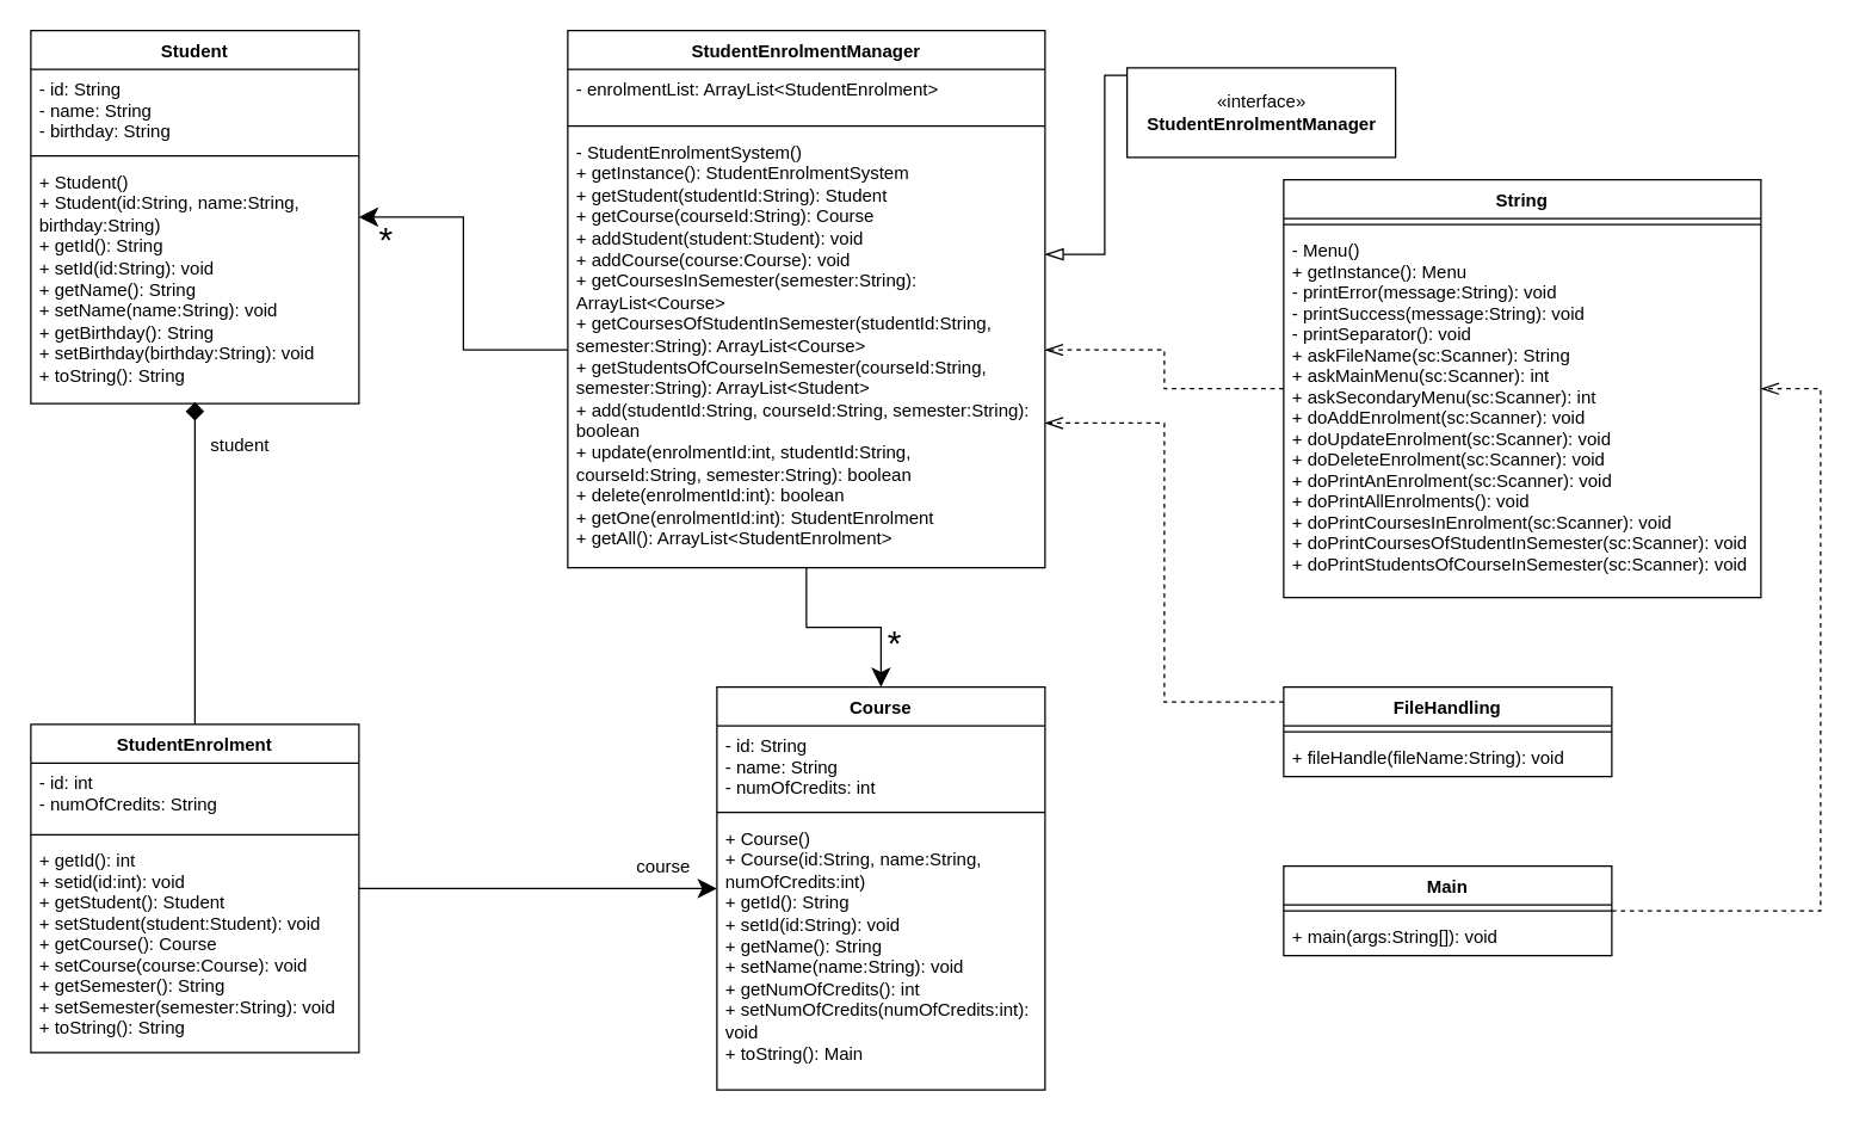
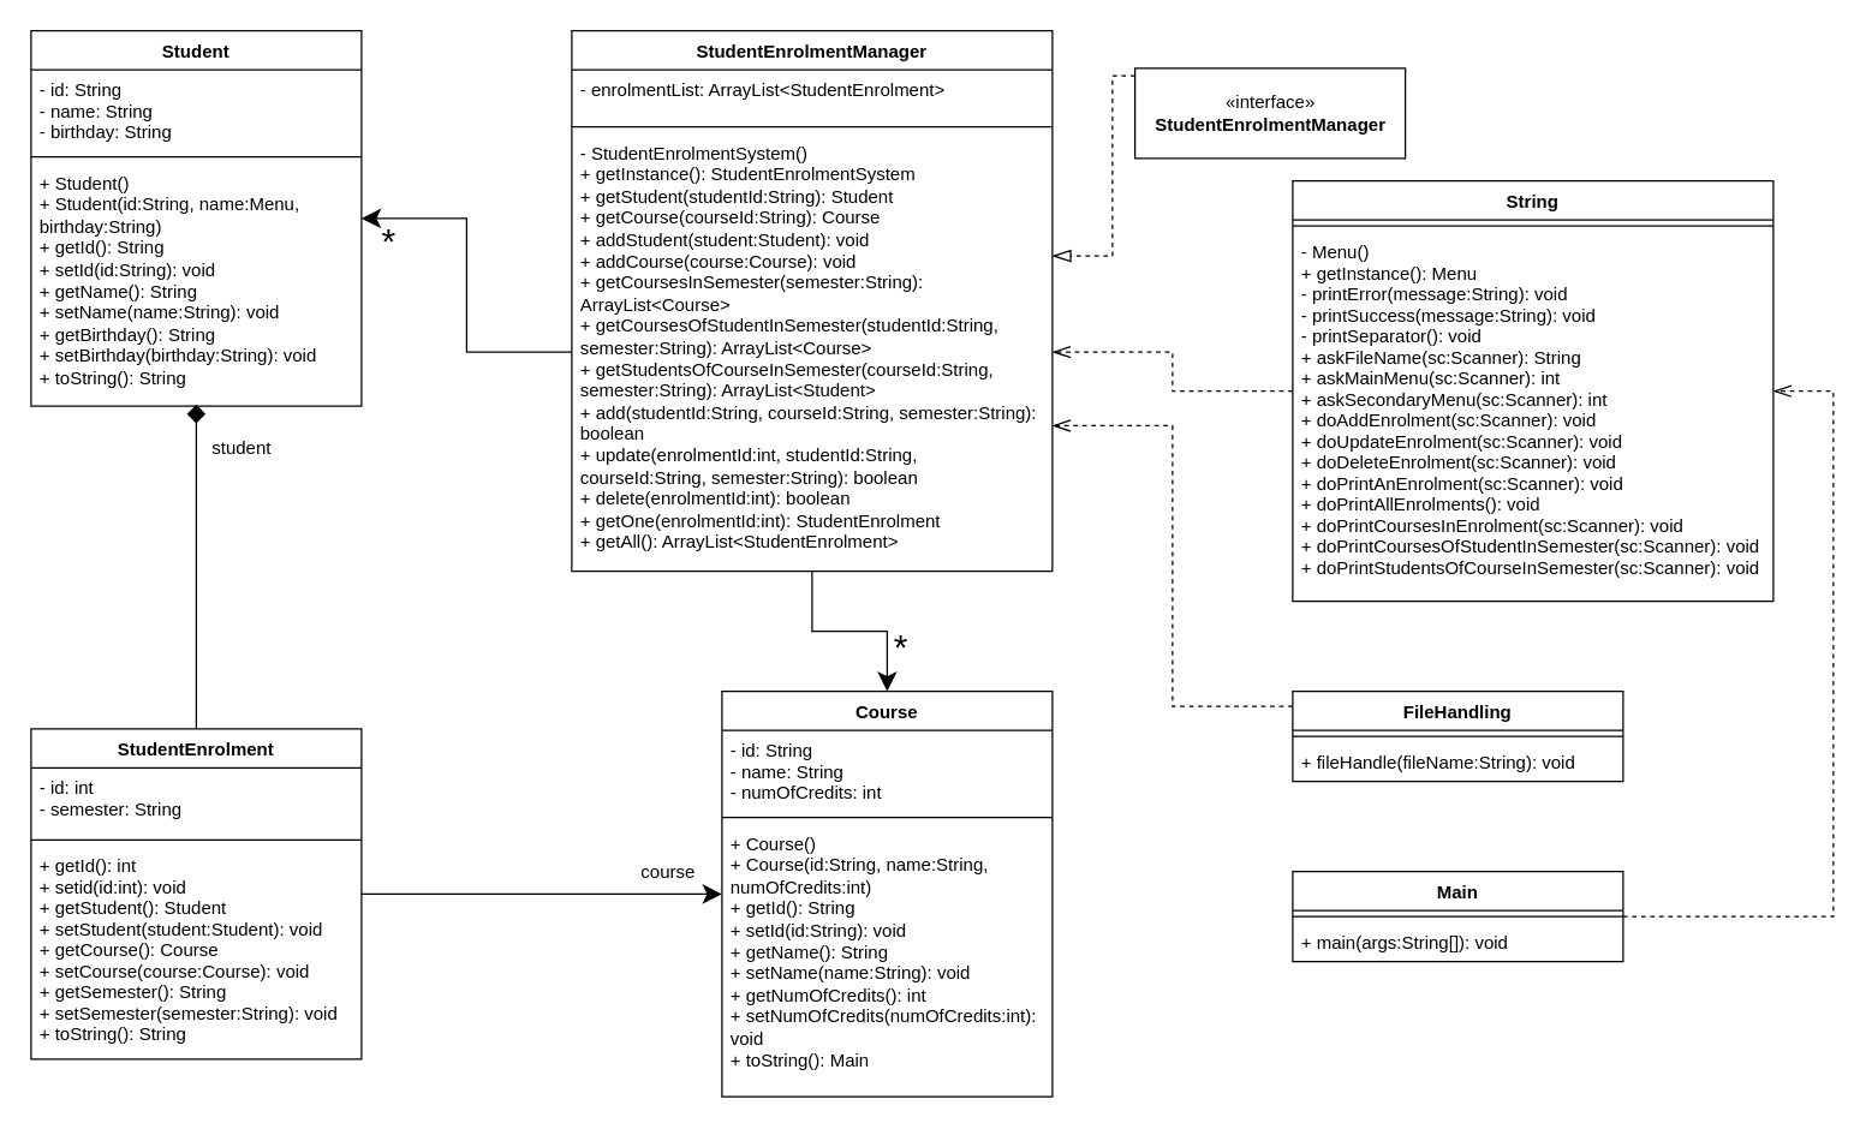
  <mxCell id="0" />
  <mxCell id="1" parent="0" />
- <mxCell id="2" style="edgeStyle=orthogonalEdgeStyle;rounded=0;orthogonalLoop=1;jettySize=auto;html=1;fontSize=12;dashed=0;endArrow=blockThin;endFill=0;endSize=10;" edge="1" parent="1" source="3" target="10"><mxGeometry relative="1" as="geometry"><Array as="points"><mxPoint x="740" y="50" /><mxPoint x="740" y="170" /></Array></mxGeometry></mxCell>
+ <mxCell id="2" style="edgeStyle=orthogonalEdgeStyle;rounded=0;orthogonalLoop=1;jettySize=auto;html=1;fontSize=12;dashed=1;endArrow=blockThin;endFill=0;endSize=10;" edge="1" parent="1" source="3" target="10"><mxGeometry relative="1" as="geometry"><Array as="points"><mxPoint x="740" y="50" /><mxPoint x="740" y="170" /></Array></mxGeometry></mxCell>
  <mxCell id="3" value="«interface»&lt;br&gt;&lt;b&gt;StudentEnrolmentManager&lt;/b&gt;" style="html=1;" parent="1" vertex="1"><mxGeometry x="755" y="45" width="180" height="60" as="geometry" /></mxCell>
  <mxCell id="4" value="Student" style="swimlane;fontStyle=1;align=center;verticalAlign=top;childLayout=stackLayout;horizontal=1;startSize=26;horizontalStack=0;resizeParent=1;resizeParentMax=0;resizeLast=0;collapsible=1;marginBottom=0;" parent="1" vertex="1"><mxGeometry x="20" y="20" width="220" height="250" as="geometry" /></mxCell>
  <mxCell id="5" value="- id: String&#10;- name: String&#10;- birthday: String" style="text;strokeColor=none;fillColor=none;align=left;verticalAlign=top;spacingLeft=4;spacingRight=4;overflow=hidden;rotatable=0;points=[[0,0.5],[1,0.5]];portConstraint=eastwest;" parent="4" vertex="1"><mxGeometry y="26" width="220" height="54" as="geometry" /></mxCell>
  <mxCell id="6" value="" style="line;strokeWidth=1;fillColor=none;align=left;verticalAlign=middle;spacingTop=-1;spacingLeft=3;spacingRight=3;rotatable=0;labelPosition=right;points=[];portConstraint=eastwest;" parent="4" vertex="1"><mxGeometry y="80" width="220" height="8" as="geometry" /></mxCell>
- <mxCell id="7" value="+ Student()&#10;+ Student(id:String, name:String, birthday:String)&#10;+ getId(): String&#10;+ setId(id:String): void&#10;+ getName(): String&#10;+ setName(name:String): void&#10;+ getBirthday(): String&#10;+ setBirthday(birthday:String): void&#10;+ toString(): String" style="text;strokeColor=none;fillColor=none;align=left;verticalAlign=top;spacingLeft=4;spacingRight=4;overflow=hidden;rotatable=0;points=[[0,0.5],[1,0.5]];portConstraint=eastwest;whiteSpace=wrap;" parent="4" vertex="1"><mxGeometry y="88" width="220" height="162" as="geometry" /></mxCell>
+ <mxCell id="7" value="+ Student()&#10;+ Student(id:String, name:Menu, birthday:String)&#10;+ getId(): String&#10;+ setId(id:String): void&#10;+ getName(): String&#10;+ setName(name:String): void&#10;+ getBirthday(): String&#10;+ setBirthday(birthday:String): void&#10;+ toString(): String" style="text;strokeColor=none;fillColor=none;align=left;verticalAlign=top;spacingLeft=4;spacingRight=4;overflow=hidden;rotatable=0;points=[[0,0.5],[1,0.5]];portConstraint=eastwest;whiteSpace=wrap;" parent="4" vertex="1"><mxGeometry y="88" width="220" height="162" as="geometry" /></mxCell>
  <mxCell id="8" style="edgeStyle=orthogonalEdgeStyle;rounded=0;orthogonalLoop=1;jettySize=auto;html=1;fontSize=24;endArrow=classic;endFill=1;strokeWidth=1;endSize=10;" edge="1" parent="1" source="10" target="14"><mxGeometry relative="1" as="geometry" /></mxCell>
  <mxCell id="9" value="*" style="edgeLabel;html=1;align=center;verticalAlign=middle;resizable=0;points=[];fontSize=24;" vertex="1" connectable="0" parent="8"><mxGeometry x="0.498" y="-2" relative="1" as="geometry"><mxPoint x="10" y="3" as="offset" /></mxGeometry></mxCell>
  <mxCell id="10" value="StudentEnrolmentManager" style="swimlane;fontStyle=1;align=center;verticalAlign=top;childLayout=stackLayout;horizontal=1;startSize=26;horizontalStack=0;resizeParent=1;resizeParentMax=0;resizeLast=0;collapsible=1;marginBottom=0;" parent="1" vertex="1"><mxGeometry x="380" y="20" width="320" height="360" as="geometry"><mxRectangle x="500" y="380" width="140" height="26" as="alternateBounds" /></mxGeometry></mxCell>
  <mxCell id="11" value="- enrolmentList: ArrayList&lt;StudentEnrolment&gt;" style="text;strokeColor=none;fillColor=none;align=left;verticalAlign=top;spacingLeft=4;spacingRight=4;overflow=hidden;rotatable=0;points=[[0,0.5],[1,0.5]];portConstraint=eastwest;whiteSpace=wrap;" parent="10" vertex="1"><mxGeometry y="26" width="320" height="34" as="geometry" /></mxCell>
  <mxCell id="12" value="" style="line;strokeWidth=1;fillColor=none;align=left;verticalAlign=middle;spacingTop=-1;spacingLeft=3;spacingRight=3;rotatable=0;labelPosition=right;points=[];portConstraint=eastwest;" parent="10" vertex="1"><mxGeometry y="60" width="320" height="8" as="geometry" /></mxCell>
  <mxCell id="13" value="- StudentEnrolmentSystem()&#10;+ getInstance(): StudentEnrolmentSystem&#10;+ getStudent(studentId:String): Student&#10;+ getCourse(courseId:String): Course&#10;+ addStudent(student:Student): void&#10;+ addCourse(course:Course): void&#10;+ getCoursesInSemester(semester:String): ArrayList&lt;Course&gt;&#10;+ getCoursesOfStudentInSemester(studentId:String, semester:String): ArrayList&lt;Course&gt;&#10;+ getStudentsOfCourseInSemester(courseId:String, semester:String): ArrayList&lt;Student&gt;&#10;+ add(studentId:String, courseId:String, semester:String): boolean&#10;+ update(enrolmentId:int, studentId:String, courseId:String, semester:String): boolean&#10;+ delete(enrolmentId:int): boolean&#10;+ getOne(enrolmentId:int): StudentEnrolment&#10;+ getAll(): ArrayList&lt;StudentEnrolment&gt;" style="text;strokeColor=none;fillColor=none;align=left;verticalAlign=top;spacingLeft=4;spacingRight=4;overflow=hidden;rotatable=0;points=[[0,0.5],[1,0.5]];portConstraint=eastwest;fontSize=12;spacingTop=0;whiteSpace=wrap;" parent="10" vertex="1"><mxGeometry y="68" width="320" height="292" as="geometry" /></mxCell>
  <mxCell id="14" value="Course" style="swimlane;fontStyle=1;align=center;verticalAlign=top;childLayout=stackLayout;horizontal=1;startSize=26;horizontalStack=0;resizeParent=1;resizeParentMax=0;resizeLast=0;collapsible=1;marginBottom=0;" parent="1" vertex="1"><mxGeometry x="480" y="460" width="220" height="270" as="geometry" /></mxCell>
  <mxCell id="15" value="- id: String&#10;- name: String&#10;- numOfCredits: int" style="text;strokeColor=none;fillColor=none;align=left;verticalAlign=top;spacingLeft=4;spacingRight=4;overflow=hidden;rotatable=0;points=[[0,0.5],[1,0.5]];portConstraint=eastwest;" parent="14" vertex="1"><mxGeometry y="26" width="220" height="54" as="geometry" /></mxCell>
  <mxCell id="16" value="" style="line;strokeWidth=1;fillColor=none;align=left;verticalAlign=middle;spacingTop=-1;spacingLeft=3;spacingRight=3;rotatable=0;labelPosition=right;points=[];portConstraint=eastwest;" parent="14" vertex="1"><mxGeometry y="80" width="220" height="8" as="geometry" /></mxCell>
  <mxCell id="17" value="+ Course()&#10;+ Course(id:String, name:String, numOfCredits:int)&#10;+ getId(): String&#10;+ setId(id:String): void&#10;+ getName(): String&#10;+ setName(name:String): void&#10;+ getNumOfCredits(): int&#10;+ setNumOfCredits(numOfCredits:int): void&#10;+ toString(): Main" style="text;strokeColor=none;fillColor=none;align=left;verticalAlign=top;spacingLeft=4;spacingRight=4;overflow=hidden;rotatable=0;points=[[0,0.5],[1,0.5]];portConstraint=eastwest;whiteSpace=wrap;" parent="14" vertex="1"><mxGeometry y="88" width="220" height="182" as="geometry" /></mxCell>
  <mxCell id="18" value="student" style="edgeStyle=orthogonalEdgeStyle;rounded=0;orthogonalLoop=1;jettySize=auto;html=1;entryX=0.5;entryY=0.994;entryDx=0;entryDy=0;entryPerimeter=0;fontSize=12;endArrow=diamond;endFill=1;strokeWidth=1;endSize=10;" edge="1" parent="1" source="21" target="7"><mxGeometry x="0.732" y="-30" relative="1" as="geometry"><mxPoint as="offset" /></mxGeometry></mxCell>
  <mxCell id="19" style="edgeStyle=orthogonalEdgeStyle;rounded=0;orthogonalLoop=1;jettySize=auto;html=1;fontSize=12;endArrow=classic;endFill=1;strokeWidth=1;endSize=10;" edge="1" parent="1" source="21" target="14"><mxGeometry relative="1" as="geometry" /></mxCell>
  <mxCell id="20" value="course" style="edgeLabel;html=1;align=center;verticalAlign=middle;resizable=0;points=[];fontSize=12;" vertex="1" connectable="0" parent="19"><mxGeometry x="0.743" y="1" relative="1" as="geometry"><mxPoint x="-6" y="-14" as="offset" /></mxGeometry></mxCell>
  <mxCell id="21" value="StudentEnrolment" style="swimlane;fontStyle=1;align=center;verticalAlign=top;childLayout=stackLayout;horizontal=1;startSize=26;horizontalStack=0;resizeParent=1;resizeParentMax=0;resizeLast=0;collapsible=1;marginBottom=0;" parent="1" vertex="1"><mxGeometry x="20" y="485" width="220" height="220" as="geometry"><mxRectangle x="500" y="380" width="140" height="26" as="alternateBounds" /></mxGeometry></mxCell>
- <mxCell id="22" value="- id: int&#10;- numOfCredits: String" style="text;strokeColor=none;fillColor=none;align=left;verticalAlign=top;spacingLeft=4;spacingRight=4;overflow=hidden;rotatable=0;points=[[0,0.5],[1,0.5]];portConstraint=eastwest;" parent="21" vertex="1"><mxGeometry y="26" width="220" height="44" as="geometry" /></mxCell>
+ <mxCell id="22" value="- id: int&#10;- semester: String" style="text;strokeColor=none;fillColor=none;align=left;verticalAlign=top;spacingLeft=4;spacingRight=4;overflow=hidden;rotatable=0;points=[[0,0.5],[1,0.5]];portConstraint=eastwest;" parent="21" vertex="1"><mxGeometry y="26" width="220" height="44" as="geometry" /></mxCell>
  <mxCell id="23" value="" style="line;strokeWidth=1;fillColor=none;align=left;verticalAlign=middle;spacingTop=-1;spacingLeft=3;spacingRight=3;rotatable=0;labelPosition=right;points=[];portConstraint=eastwest;" parent="21" vertex="1"><mxGeometry y="70" width="220" height="8" as="geometry" /></mxCell>
  <mxCell id="24" value="+ getId(): int&#10;+ setid(id:int): void&#10;+ getStudent(): Student&#10;+ setStudent(student:Student): void&#10;+ getCourse(): Course&#10;+ setCourse(course:Course): void&#10;+ getSemester(): String&#10;+ setSemester(semester:String): void&#10;+ toString(): String" style="text;strokeColor=none;fillColor=none;align=left;verticalAlign=top;spacingLeft=4;spacingRight=4;overflow=hidden;rotatable=0;points=[[0,0.5],[1,0.5]];portConstraint=eastwest;" parent="21" vertex="1"><mxGeometry y="78" width="220" height="142" as="geometry" /></mxCell>
  <mxCell id="25" style="edgeStyle=orthogonalEdgeStyle;rounded=0;orthogonalLoop=1;jettySize=auto;html=1;fontSize=12;endArrow=classic;endFill=1;strokeWidth=1;endSize=10;" edge="1" parent="1" source="13" target="4"><mxGeometry relative="1" as="geometry" /></mxCell>
  <mxCell id="26" value="*" style="edgeLabel;html=1;align=center;verticalAlign=middle;resizable=0;points=[];fontSize=24;" vertex="1" connectable="0" parent="25"><mxGeometry x="0.829" relative="1" as="geometry"><mxPoint x="-3" y="15" as="offset" /></mxGeometry></mxCell>
  <mxCell id="27" style="edgeStyle=orthogonalEdgeStyle;rounded=0;orthogonalLoop=1;jettySize=auto;html=1;entryX=1;entryY=0.668;entryDx=0;entryDy=0;entryPerimeter=0;dashed=1;fontSize=12;endArrow=openThin;endFill=0;strokeWidth=1;strokeColor=default;endSize=10;" edge="1" parent="1" source="28" target="13"><mxGeometry relative="1" as="geometry"><Array as="points"><mxPoint x="780" y="470" /><mxPoint x="780" y="283" /></Array></mxGeometry></mxCell>
  <mxCell id="28" value="FileHandling" style="swimlane;fontStyle=1;align=center;verticalAlign=top;childLayout=stackLayout;horizontal=1;startSize=26;horizontalStack=0;resizeParent=1;resizeParentMax=0;resizeLast=0;collapsible=1;marginBottom=0;fontSize=12;html=0;" vertex="1" parent="1"><mxGeometry x="860" y="460" width="220" height="60" as="geometry" /></mxCell>
  <mxCell id="29" value="" style="line;strokeWidth=1;fillColor=none;align=left;verticalAlign=middle;spacingTop=-1;spacingLeft=3;spacingRight=3;rotatable=0;labelPosition=right;points=[];portConstraint=eastwest;fontSize=12;html=0;" vertex="1" parent="28"><mxGeometry y="26" width="220" height="8" as="geometry" /></mxCell>
  <mxCell id="30" value="+ fileHandle(fileName:String): void" style="text;strokeColor=none;fillColor=none;align=left;verticalAlign=top;spacingLeft=4;spacingRight=4;overflow=hidden;rotatable=0;points=[[0,0.5],[1,0.5]];portConstraint=eastwest;fontSize=12;html=0;" vertex="1" parent="28"><mxGeometry y="34" width="220" height="26" as="geometry" /></mxCell>
  <mxCell id="31" style="edgeStyle=orthogonalEdgeStyle;rounded=0;orthogonalLoop=1;jettySize=auto;html=1;fontSize=12;endArrow=openThin;endFill=0;strokeWidth=1;dashed=1;endSize=10;" edge="1" parent="1" source="32" target="13"><mxGeometry relative="1" as="geometry" /></mxCell>
  <mxCell id="32" value="String" style="swimlane;fontStyle=1;align=center;verticalAlign=top;childLayout=stackLayout;horizontal=1;startSize=26;horizontalStack=0;resizeParent=1;resizeParentMax=0;resizeLast=0;collapsible=1;marginBottom=0;fontSize=12;html=0;" vertex="1" parent="1"><mxGeometry x="860" y="120" width="320" height="280" as="geometry" /></mxCell>
  <mxCell id="33" value="" style="line;strokeWidth=1;fillColor=none;align=left;verticalAlign=middle;spacingTop=-1;spacingLeft=3;spacingRight=3;rotatable=0;labelPosition=right;points=[];portConstraint=eastwest;fontSize=12;html=0;" vertex="1" parent="32"><mxGeometry y="26" width="320" height="8" as="geometry" /></mxCell>
  <mxCell id="34" value="- Menu()&#10;+ getInstance(): Menu&#10;- printError(message:String): void&#10;- printSuccess(message:String): void&#10;- printSeparator(): void&#10;+ askFileName(sc:Scanner): String&#10;+ askMainMenu(sc:Scanner): int&#10;+ askSecondaryMenu(sc:Scanner): int&#10;+ doAddEnrolment(sc:Scanner): void&#10;+ doUpdateEnrolment(sc:Scanner): void&#10;+ doDeleteEnrolment(sc:Scanner): void&#10;+ doPrintAnEnrolment(sc:Scanner): void&#10;+ doPrintAllEnrolments(): void&#10;+ doPrintCoursesInEnrolment(sc:Scanner): void&#10;+ doPrintCoursesOfStudentInSemester(sc:Scanner): void&#10;+ doPrintStudentsOfCourseInSemester(sc:Scanner): void" style="text;strokeColor=none;fillColor=none;align=left;verticalAlign=top;spacingLeft=4;spacingRight=4;overflow=hidden;rotatable=0;points=[[0,0.5],[1,0.5]];portConstraint=eastwest;fontSize=12;html=0;" vertex="1" parent="32"><mxGeometry y="34" width="320" height="246" as="geometry" /></mxCell>
  <mxCell id="35" style="edgeStyle=orthogonalEdgeStyle;rounded=0;jumpSize=6;orthogonalLoop=1;jettySize=auto;html=1;entryX=1;entryY=0.431;entryDx=0;entryDy=0;entryPerimeter=0;shadow=0;dashed=1;fontSize=12;endArrow=openThin;endFill=0;strokeColor=default;strokeWidth=1;endSize=10;" edge="1" parent="1" source="36" target="34"><mxGeometry relative="1" as="geometry"><Array as="points"><mxPoint x="1220" y="610" /><mxPoint x="1220" y="260" /></Array></mxGeometry></mxCell>
  <mxCell id="36" value="Main" style="swimlane;fontStyle=1;align=center;verticalAlign=top;childLayout=stackLayout;horizontal=1;startSize=26;horizontalStack=0;resizeParent=1;resizeParentMax=0;resizeLast=0;collapsible=1;marginBottom=0;fontSize=12;html=0;" vertex="1" parent="1"><mxGeometry x="860" y="580" width="220" height="60" as="geometry" /></mxCell>
  <mxCell id="37" value="" style="line;strokeWidth=1;fillColor=none;align=left;verticalAlign=middle;spacingTop=-1;spacingLeft=3;spacingRight=3;rotatable=0;labelPosition=right;points=[];portConstraint=eastwest;fontSize=12;html=0;" vertex="1" parent="36"><mxGeometry y="26" width="220" height="8" as="geometry" /></mxCell>
  <mxCell id="38" value="+ main(args:String[]): void" style="text;strokeColor=none;fillColor=none;align=left;verticalAlign=top;spacingLeft=4;spacingRight=4;overflow=hidden;rotatable=0;points=[[0,0.5],[1,0.5]];portConstraint=eastwest;fontSize=12;html=0;" vertex="1" parent="36"><mxGeometry y="34" width="220" height="26" as="geometry" /></mxCell>
